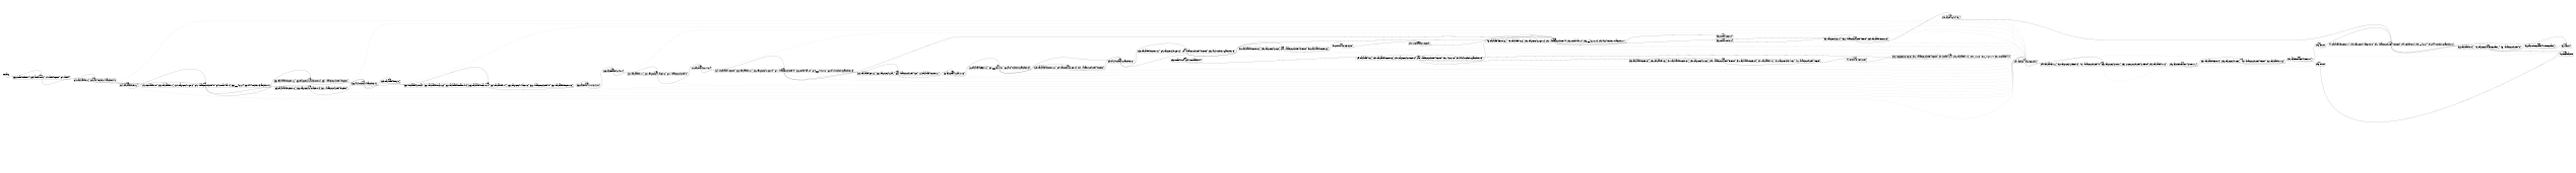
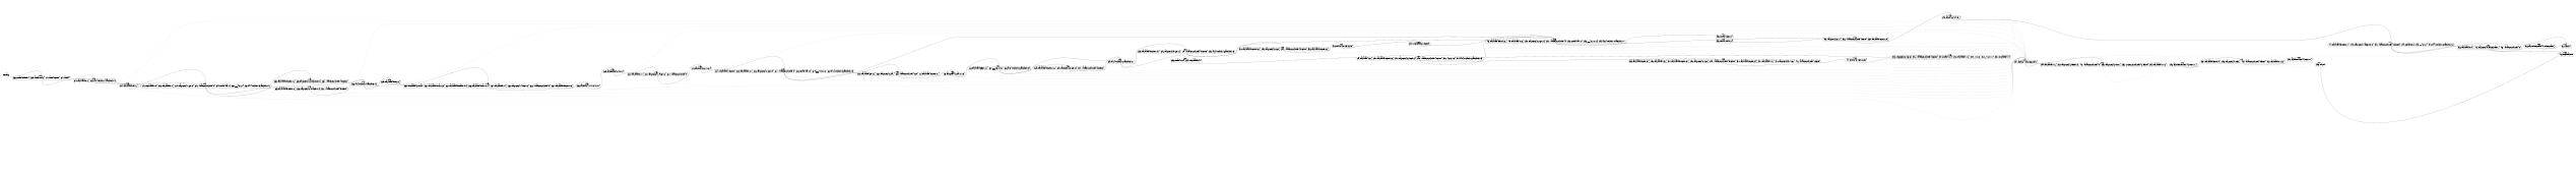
  digraph {
    rankdir=LR
    node [shape=record]
    edge [headport=n tailport=s]
    n1 [label=BB_read86 shape=none]
    n2 [label="{5838: constant[undefined,v1]|5839: vardecl['unwrap']|5840: vardecl['response']|5841: vardecl['i']}"]
    n3 [label="{5842: read-variable['e',v2,-]|5843: if[v2](true-block:1744,false-block:1743)}"]
    n4 [label="{5845: write-variable[v2,'e']*|5846: read-variable['e',v7,-]|5847: read-property[v7,'type',v5]|5848: \<variable-non-null-undef\>['e']|5849: constant[\"load\",v6]|5850: ===[v5,v6,v4]|5851: if[v4](true-block:1745,false-block:1746)}"]
    n5 [label="{5844: read-variable['event',v2,-]}"]
    n6 [label="{5947: catch[e,v2]|5948: begin-with[v2]}"]
    n7 [label="{5852: read-variable['xhrOptions',v8,-]|5853: read-property[v8,'unwrapSuccess',v3]|5854: \<variable-non-null-undef\>['xhrOptions']}"]
    n8 [label="{5855: read-variable['xhrOptions',v8,-]|5856: read-property[v8,'unwrapError',v3]|5857: \<variable-non-null-undef\>['xhrOptions']}"]
    n9 [label="{5968: exceptional-return}"]
    n10 [label="{5949: read-variable['m',v6,-]|5950: read-property[v6,'deferred',v5]|5951: \<variable-non-null-undef\>['m']|5952: read-property[v5,'onerror',-]|5953: \<property-non-null-undef\>[v6,'deferred']|5954: read-variable['e',v7,v3]}"]
    n11 [label="{5858: if[v3](true-block:1749,false-block:1748)}"]
    n12 [label="{5956: call-m.deferred.onerror [v5,'onerror',v7,-]*}"]
    n13 [label="{5955: end-with}"]
    n14 [label="{5860: write-variable[v3,'unwrap']*|5861: read-variable['unwrap',v6,v5]|5862: read-variable['deserialize',v9,v8]|5863: read-variable['extract',v12,v11]|5864: read-variable['e',v14,-]|5865: read-property[v14,'target',v13]|5866: \<variable-non-null-undef\>['e']|5867: read-variable['xhrOptions',v15,-]}"]
    n15 [label="{5859: read-variable['identity',v3,-]}"]
    n16 [label="{5868: call-extract [v11,v12,v13,v15,v10]}"]
    n17 [label="{5869: call-deserialize [v8,v9,v10,v7]}"]
    n18 [label="{5870: read-variable['e',v17,-]|5871: read-property[v17,'target',v16]|5872: \<variable-non-null-undef\>['e']}"]
    n19 [label="{5873: call-unwrap [v5,v6,v7,v16,v4]}"]
    n20 [label="{5874: write-variable[v4,'response']*|5875: read-variable['e',v21,-]|5876: read-property[v21,'type',v19]|5877: \<variable-non-null-undef\>['e']|5878: constant[\"load\",v20]|5879: ===[v19,v20,v18]|5880: if[v18](true-block:1755,false-block:1769)}"]
    n21 [label="{5881: read-variable['type',v26,-]|5882: read-property[v26,'call',-]|5883: \<variable-non-null-undef\>['type']|5884: read-variable['response',v27,-]}"]
    n22 [label="{5928: read-variable['deferred',v23,-]|5929: read-variable['e',v28,-]|5930: read-property[v28,'type',v26]|5931: \<variable-non-null-undef\>['e']|5932: constant[\"load\",v27]|5933: ===[v26,v27,v25]|5934: if[v25](true-block:1770,false-block:1771)}"]
    n23 [label="{5885: call-type.call [v26,'call',v27,v23]}"]
    n24 [label="{5935: constant[\"resolve\",v24]}"]
    n25 [label="{5936: constant[\"reject\",v24]}"]
    n26 [label="{5886: read-variable['ARRAY',v24,-]|5887: ===[v23,v24,v22]|5888: if[v22](true-block:1758,false-block:1759)}"]
    n27 [label="{5937: read-property[v23,v24,-]|5938: \<variable-non-null-undef\>['deferred']|5939: read-variable['response',v29,-]}"]
    n28 [label="{5892: if[v22](true-block:1760,false-block:1761)}"]
    n29 [label="{5889: read-variable['xhrOptions',v28,-]|5890: read-property[v28,'type',v22]|5891: \<variable-non-null-undef\>['xhrOptions']}"]
    n30 [label="{5893: constant[0.0,v29]|5894: write-variable[v29,'i']*}"]
    n31 [label="{5895: read-variable['xhrOptions',v29,-]|5896: read-property[v29,'type',v28]|5897: \<variable-non-null-undef\>['xhrOptions']|5898: if[v28](true-block:1766,false-block:1769)}"]
    n32 [label="{5899: read-variable['i',v30,-]|5900: read-variable['response',v32,-]|5901: read-property[v32,'length',v31]|5902: \<variable-non-null-undef\>['response']|5903: \<[v30,v31,v28]|5904: if[v28](true-block:1763,false-block:1769)}"]
    n33 [label="{5922: read-variable['xhrOptions',v32,-]|5923: read-property[v32,'type',-]|5924: \<variable-non-null-undef\>['xhrOptions']|5925: read-variable['response',v33,-]}"]
    n34 [label="{5905: read-variable['response',v34,-]|5906: read-variable['i',v35,-]|5907: read-variable['xhrOptions',v37,-]|5908: read-property[v37,'type',-]|5909: \<variable-non-null-undef\>['xhrOptions']|5910: read-variable['response',v39,-]|5911: read-variable['i',v40,-]|5912: read-property[v39,v40,v38]|5913: \<variable-non-null-undef\>['response']}"]
    n35 [label="{5926: construct [v32,'type',v33,v30]}"]
    n36 [label="{5914: construct [v37,'type',v38,v33]}"]
    n37 [label="{5927: write-variable[v30,'response']*}"]
    n38 [label="{5915: write-property[v34,v35,v33]|5916: \<variable-non-null-undef\>['response']*|5917: constant[1.0,v41]|5918: read-variable['i',v42,-]|5919: +[v42,v43]|5920: +[v43,v41,v44]|5921: write-variable[v44,'i']}"]
    n39 [label="{5940: call-null [v23,[v24],v29,-]*}"]
    n40 [label="{5941: read-variable['xhrOptions',v7,-]|5942: read-property[v7,'background',v5]|5943: \<variable-non-null-undef\>['xhrOptions']|5944: constant[true,v6]|5945: !==[v5,v6,v4]|5946: if[v4](true-block:1782,false-block:1784)}"]
    n41 [label="{5963: read-variable['m',v9,-]|5964: read-property[v9,'endComputation',-]|5965: \<variable-non-null-undef\>['m']}"]
    n42 [label="{5967: return[v1]}"]
    n43 [label="{5966: call-m.endComputation [v9,'endComputation',-]*}"]
    n44 [label="{5957: read-variable['deferred',v9,-]|5958: read-property[v9,'reject',-]|5959: \<variable-non-null-undef\>['deferred']|5960: read-variable['e',v10,v3]}"]
    n45 [label="{5961: call-deferred.reject [v9,'reject',v10,-]*}"]
-   n46 [label="{5962: end-with}"]
    n1 -> n2 [headlabel="    1741"]
    n2 -> n3 [headlabel="      1742"]
    n3 -> n4 [headlabel="      1744"]
    n3 -> n5 [headlabel="      1743"]
    n3 -> n6 [color=gray headlabel="      1775"]
    n4 -> n6 [color=gray]
    n4 -> n7 [headlabel="      1745"]
    n4 -> n8 [headlabel="      1746"]
    n5 -> n4
    n5 -> n6 [color=gray]
    n6 -> n9 [color=gray]
    n6 -> n10 [headlabel="      1776"]
    n7 -> n6 [color=gray]
    n7 -> n11 [headlabel="      1747"]
    n8 -> n6 [color=gray]
    n8 -> n11
    n10 -> n12 [color=gray headlabel="      1778"]
    n10 -> n13 [color=gray headlabel="      1777"]
    n11 -> n14 [headlabel="      1749"]
    n11 -> n15 [headlabel="      1748"]
    n12 -> n13 [color=gray]
    n12 -> n44 [headlabel="      1779"]
    n13 -> n9
    n14 -> n6 [color=gray]
    n14 -> n16 [headlabel="      1750"]
    n15 -> n6 [color=gray]
    n15 -> n14
    n16 -> n6 [color=gray]
    n16 -> n17 [headlabel="      1751"]
    n17 -> n6 [color=gray]
    n17 -> n18 [headlabel="      1752"]
    n18 -> n6 [color=gray]
    n18 -> n19 [headlabel="      1753"]
    n19 -> n6 [color=gray]
    n19 -> n20 [headlabel="      1754"]
    n20 -> n6 [color=gray]
    n20 -> n21 [headlabel="      1755"]
    n20 -> n22 [headlabel="      1769"]
    n21 -> n6 [color=gray]
    n21 -> n23 [headlabel="      1756"]
    n22 -> n6 [color=gray]
    n22 -> n24 [headlabel="      1770"]
    n22 -> n25 [headlabel="      1771"]
    n23 -> n6 [color=gray]
    n23 -> n26 [headlabel="      1757"]
    n24 -> n27 [headlabel="      1772"]
    n25 -> n27
    n26 -> n6 [color=gray]
    n26 -> n28 [headlabel="      1759"]
    n26 -> n29 [headlabel="      1758"]
    n27 -> n6 [color=gray]
    n27 -> n39 [headlabel="      1773"]
    n28 -> n30 [headlabel="      1760"]
    n28 -> n31 [headlabel="      1761"]
    n29 -> n6 [color=gray]
    n29 -> n28
    n30 -> n32 [headlabel="      1762"]
    n31 -> n6 [color=gray]
    n31 -> n22
    n31 -> n33 [headlabel="      1766"]
    n32 -> n6 [color=gray]
    n32 -> n22
    n32 -> n34 [headlabel="      1763"]
    n33 -> n6 [color=gray]
    n33 -> n35 [headlabel="      1767"]
    n34 -> n6 [color=gray]
    n34 -> n36 [headlabel="      1764"]
    n35 -> n6 [color=gray]
    n35 -> n37 [headlabel="      1768"]
    n36 -> n6 [color=gray]
    n36 -> n38 [headlabel="      1765"]
    n37 -> n22
    n38 -> n6 [color=gray]
    n38 -> n32
    n39 -> n6 [color=gray]
    n39 -> n40 [headlabel="      1774"]
    n40 -> n9 [color=gray headlabel="      1785"]
    n40 -> n41 [headlabel="      1782"]
    n40 -> n42 [headlabel="      1784"]
    n41 -> n9 [color=black]
    n41 -> n43 [headlabel="      1783"]
    n43 -> n9 [color=gray]
    n43 -> n42
    n44 -> n13 [color=gray]
    n44 -> n45 [headlabel="      1780"]
    n45 -> n13 [color=gray]
-   n45 -> n46 [headlabel="      1781"]
-   n46 -> n40
  }
